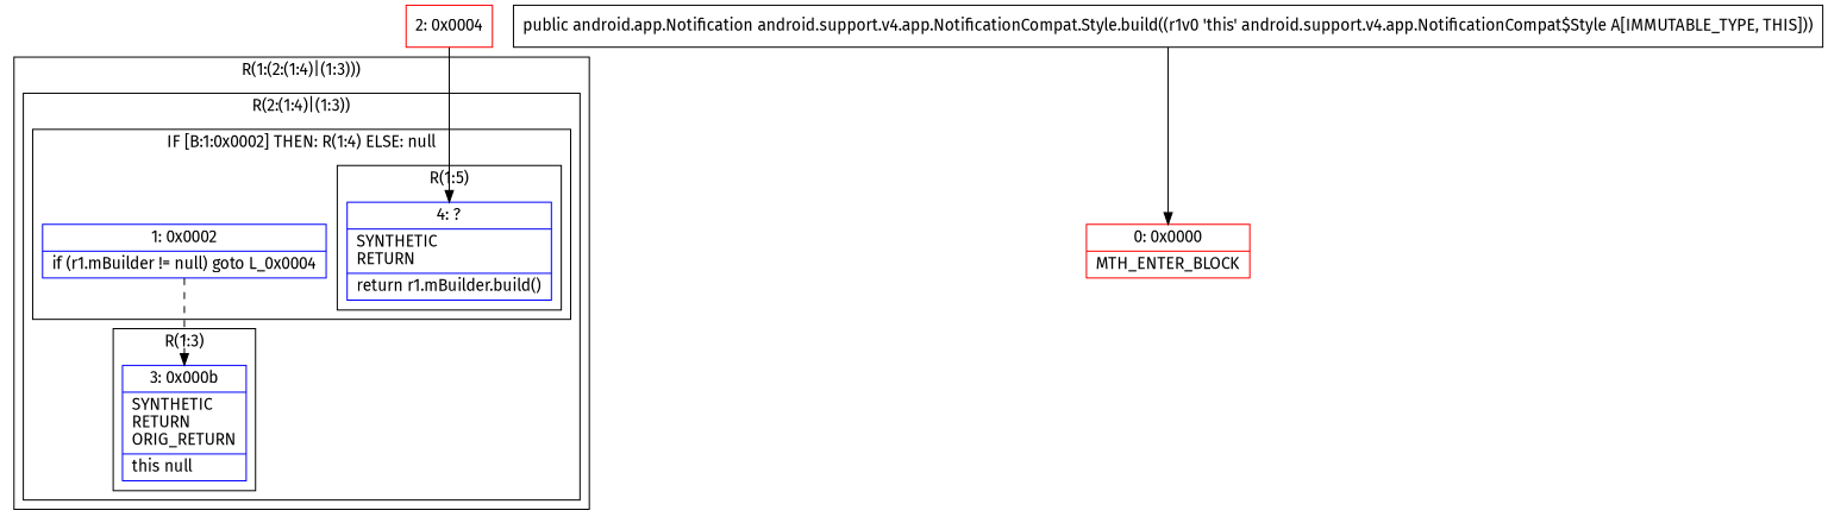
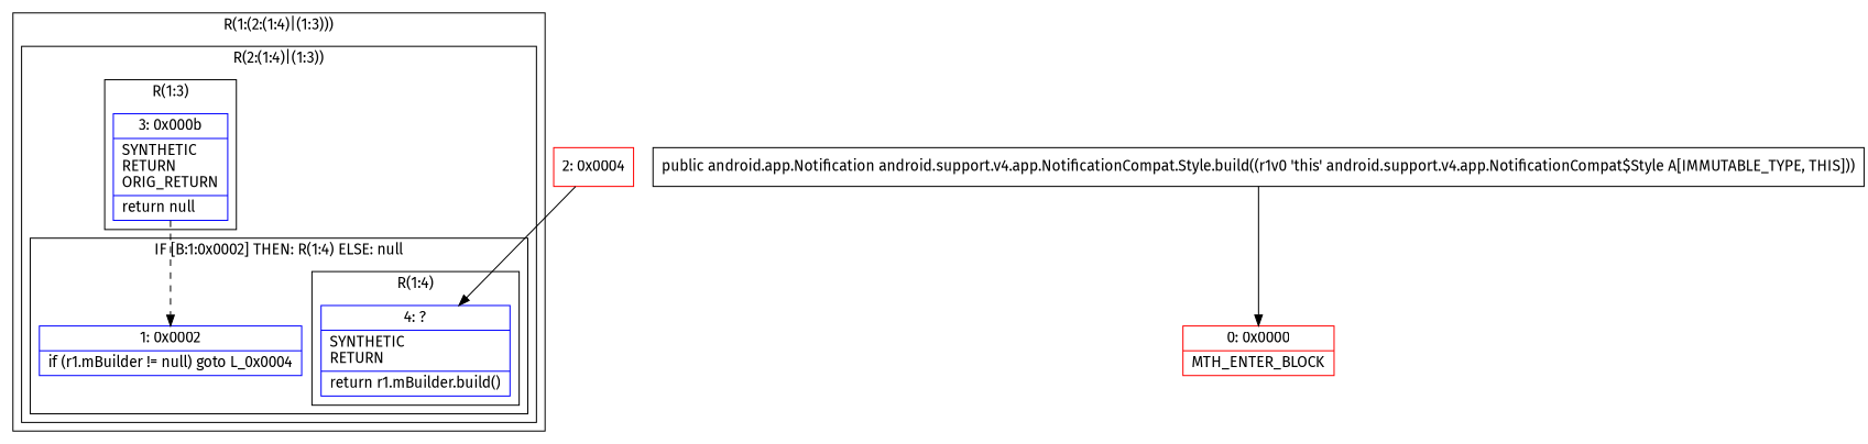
  digraph {
    fontname="Fira Sans"
    node [color=blue fontname="Fira Sans" shape=record]
    edge [fontname="Fira Sans"]
    n1 [label="{4\:\ ?|SYNTHETIC\lRETURN\l|return r1.mBuilder.build()\l}"]
    n2 [label="{1\:\ 0x0002|if (r1.mBuilder != null) goto L_0x0004\l}"]
-   n3 [label="{3\:\ 0x000b|SYNTHETIC\lRETURN\lORIG_RETURN\l|this null\l}"]
+   n3 [label="{3\:\ 0x000b|SYNTHETIC\lRETURN\lORIG_RETURN\l|return null\l}"]
    n4 [color=red label="{2\:\ 0x0004}"]
    n5 [color=red label="{0\:\ 0x0000|MTH_ENTER_BLOCK\l}"]
    n6 [label="{public android.app.Notification android.support.v4.app.NotificationCompat.Style.build((r1v0 'this' android.support.v4.app.NotificationCompat$Style A[IMMUTABLE_TYPE, THIS])) }" color=""]
    subgraph cluster_1 {
      label="R(1:(2:(1:4)|(1:3)))"
      subgraph cluster_2 {
        label="R(2:(1:4)|(1:3))"
        subgraph cluster_3 {
          label="IF [B:1:0x0002] THEN: R(1:4) ELSE: null"
          n2
          subgraph cluster_4 {
-           label="R(1:5)"
+           label="R(1:4)"
            n1
          }
        }
        subgraph cluster_5 {
          label="R(1:3)"
          n3
        }
      }
    }
-   n2 -> n3 [style=dashed]
+   n3 -> n2 [style=dashed]
    n4 -> n1
    n6 -> n5
  }
